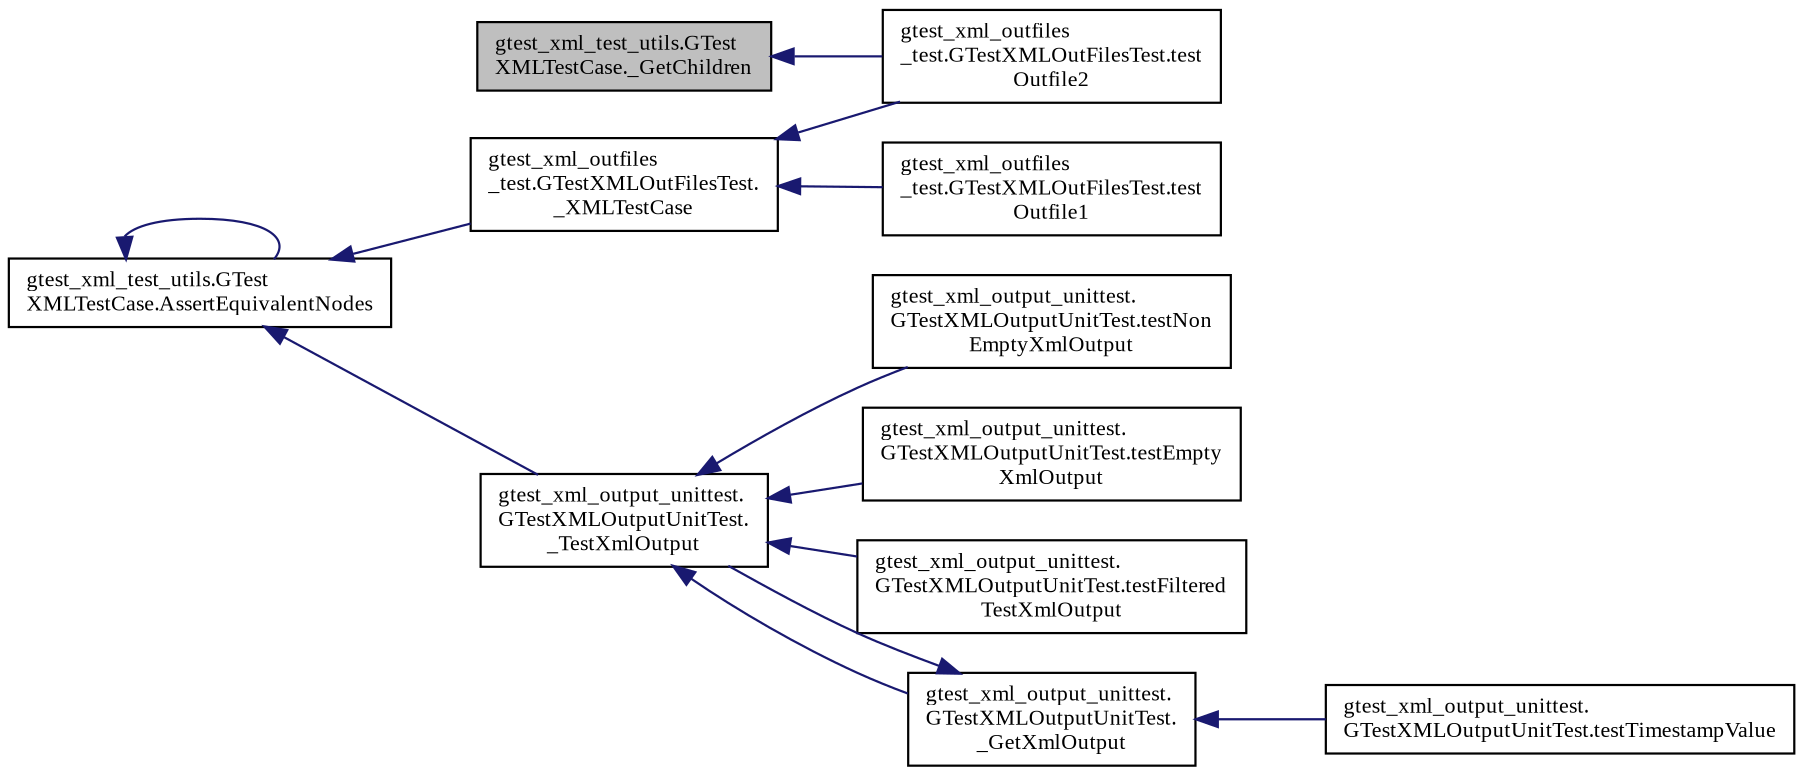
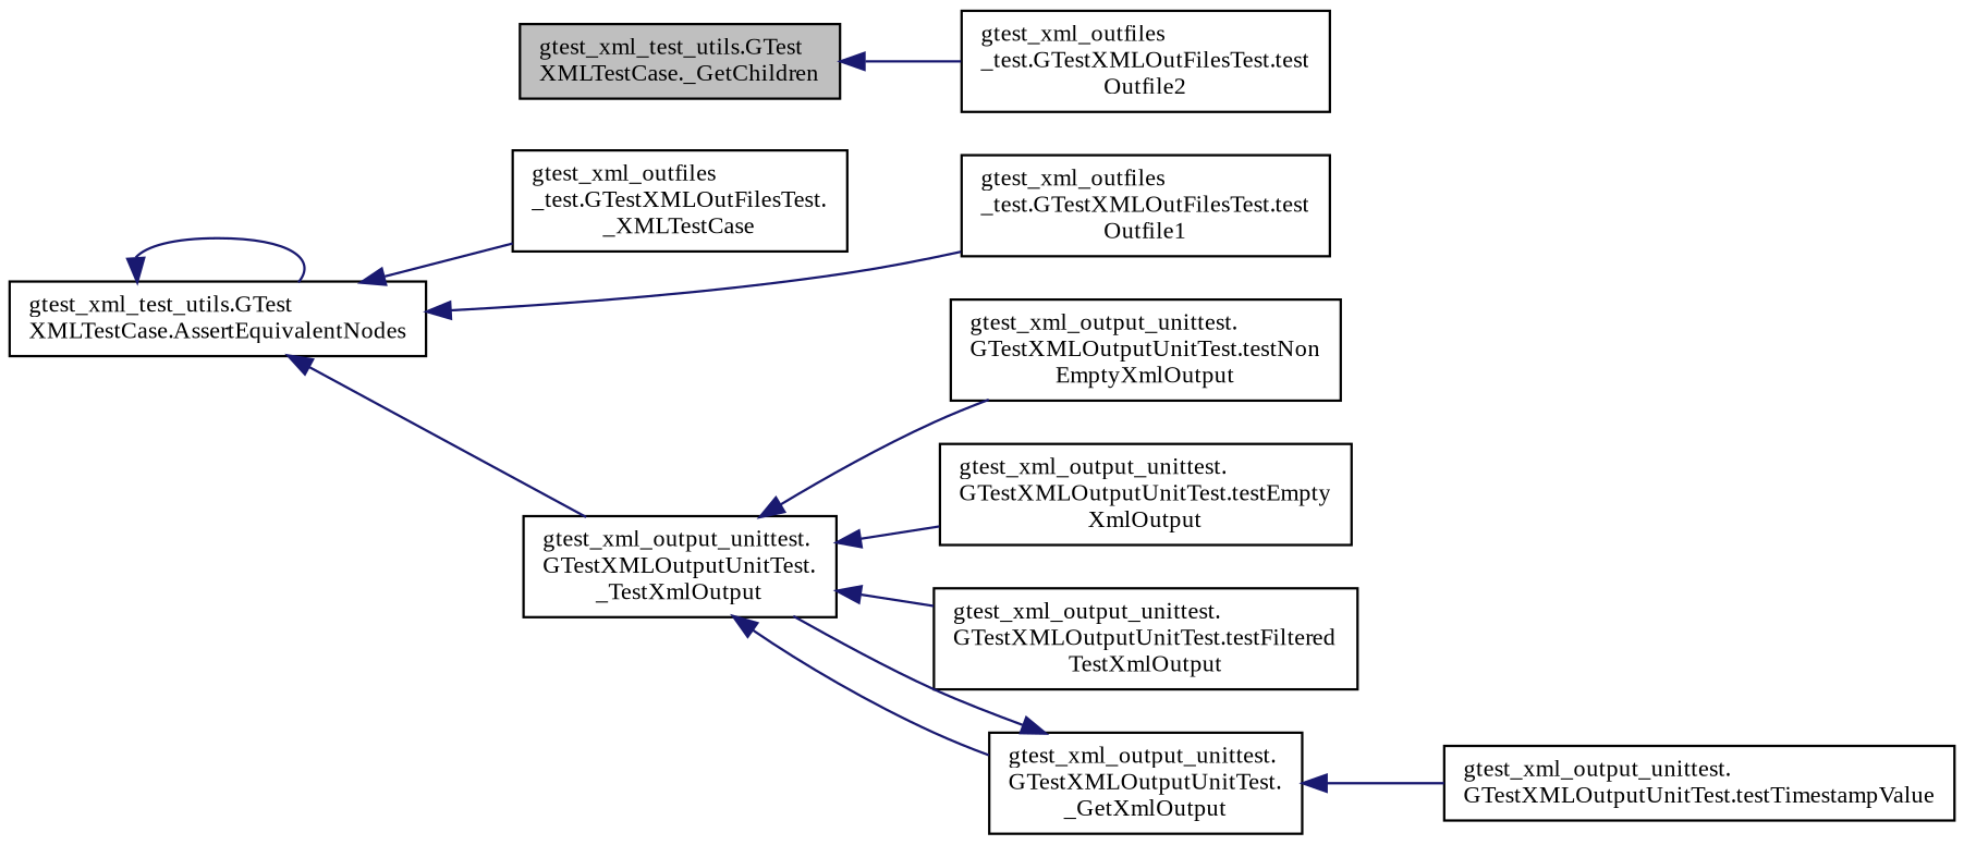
  digraph {
    fontname="Liberation Serif"
    rankdir=LR
    node [color=black fillcolor=white fontname="Liberation Serif" fontsize=10 shape=record style=filled]
    edge [color=midnightblue dir=back fontname="Liberation Serif" fontsize=10 labelfontname=Helvetica labelfontsize=10 style=solid]
    n1 [fillcolor=grey75 fontcolor=black height=0.2 label="gtest_xml_test_utils.GTest\lXMLTestCase._GetChildren" width=0.4]
    n2 [height=0.2 label="gtest_xml_outfiles\l_test.GTestXMLOutFilesTest.test\lOutfile2" width=0.4]
    n3 [height=0.2 label="gtest_xml_test_utils.GTest\lXMLTestCase.AssertEquivalentNodes" width=0.4]
    n4 [height=0.2 label="gtest_xml_outfiles\l_test.GTestXMLOutFilesTest.\l_XMLTestCase" width=0.4]
    n5 [height=0.2 label="gtest_xml_output_unittest.\lGTestXMLOutputUnitTest.\l_TestXmlOutput" width=0.4]
    n6 [height=0.2 label="gtest_xml_outfiles\l_test.GTestXMLOutFilesTest.test\lOutfile1" width=0.4]
    n7 [height=0.2 label="gtest_xml_output_unittest.\lGTestXMLOutputUnitTest.testNon\lEmptyXmlOutput" width=0.4]
    n8 [height=0.2 label="gtest_xml_output_unittest.\lGTestXMLOutputUnitTest.testEmpty\lXmlOutput" width=0.4]
    n9 [height=0.2 label="gtest_xml_output_unittest.\lGTestXMLOutputUnitTest.testFiltered\lTestXmlOutput" width=0.4]
    n10 [height=0.2 label="gtest_xml_output_unittest.\lGTestXMLOutputUnitTest.\l_GetXmlOutput" width=0.4]
    n11 [height=0.2 label="gtest_xml_output_unittest.\lGTestXMLOutputUnitTest.testTimestampValue" width=0.4]
    n1 -> n2
    n3 -> n3
    n3 -> n4
    n3 -> n5
-   n4 -> n2
-   n4 -> n6
+   n3 -> n6
    n5 -> n7
    n5 -> n8
    n5 -> n9
    n5 -> n10
    n10 -> n5
    n10 -> n11
  }
